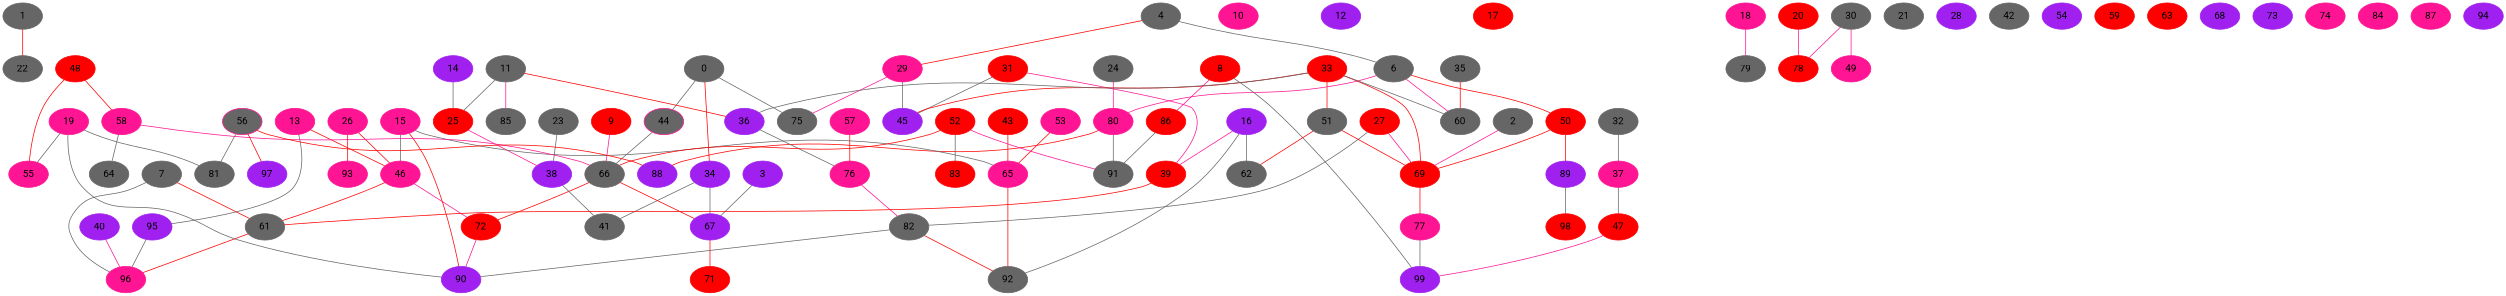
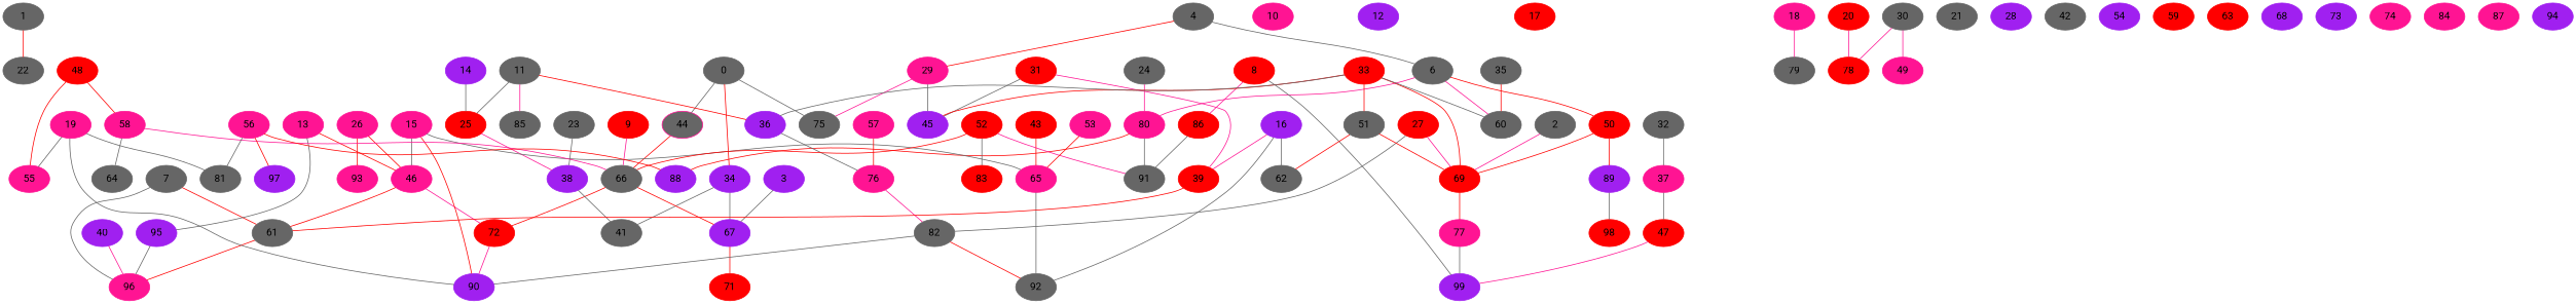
  graph {
    fontname=Roboto
    node [color=gray40 fontname=Roboto style=filled]
    edge [color=gray40 fontname=Roboto]
    1
    22
    69 [color=red]
    2
    77 [color=deeppink]
    3 [color=purple]
    67 [color=purple]
    71 [color=red]
    4
    6
    29 [color=deeppink]
    50 [color=red]
    60
    80 [color=deeppink]
    75
    45 [color=purple]
    n17 [label=0]
    34 [color=purple]
    44 [color=deeppink fillcolor=gray40]
    41
    66
    89 [color=purple]
    91
    88 [color=purple]
    7
    61
    96 [color=deeppink]
    8 [color=red]
    86 [color=red]
    99 [color=purple]
    9 [color=red]
    72 [color=red]
    10 [color=deeppink]
    25 [color=red]
    11
    36 [color=purple]
    85
    38 [color=purple]
    76 [color=deeppink]
    12 [color=purple]
    13 [color=deeppink]
    46 [color=deeppink]
    95 [color=purple]
    14 [color=purple]
    15 [color=deeppink]
    65 [color=deeppink]
    90 [color=purple]
    92
    16 [color=purple]
    39 [color=red]
    62
    17 [color=red]
    18 [color=deeppink]
    79
    19 [color=deeppink]
    55 [color=deeppink]
    81
    20 [color=red]
    78 [color=red]
    21
    23
    24
    26 [color=deeppink]
    93 [color=deeppink]
    27 [color=red]
    82
    28 [color=purple]
    30
    49 [color=deeppink]
    31 [color=red]
    37 [color=deeppink]
    32
    47 [color=red]
    33 [color=red]
    51
    35
    40 [color=purple]
    42
    43 [color=red]
    48 [color=red]
    58 [color=deeppink]
    64
    98 [color=red]
    52 [color=red]
    83 [color=red]
    53 [color=deeppink]
    54 [color=purple]
-   56 [color=deeppink fillcolor=gray40]
+   56 [color=deeppink]
    97 [color=purple]
    57 [color=deeppink]
    59 [color=red]
    63 [color=red]
    68 [color=purple]
    73 [color=purple]
    74 [color=deeppink]
    84 [color=deeppink]
    87 [color=deeppink]
    94 [color=purple]
    1 -- 22 [color=red]
    69 -- 77 [color=red]
    2 -- 69 [color=deeppink]
    77 -- 99
    3 -- 67
    67 -- 71 [color=red]
    4 -- 6
    4 -- 29 [color=red]
    6 -- 50 [color=red]
    6 -- 60 [color=deeppink]
    6 -- 80 [color=deeppink]
    29 -- 75 [color=deeppink]
    29 -- 45
    50 -- 69 [color=red]
    50 -- 89 [color=red]
    80 -- 91
    80 -- 88 [color=red]
    n17 -- 75
    n17 -- 34 [color=red]
    n17 -- 44
    34 -- 67
    34 -- 41
-   44 -- 66
+   44 -- 66 [color=red]
    66 -- 67 [color=red]
    66 -- 72 [color=red]
    89 -- 98
    7 -- 61 [color=red]
    7 -- 96
    61 -- 96 [color=red]
    8 -- 86 [color=deeppink]
    8 -- 99
    86 -- 91
    9 -- 66 [color=deeppink]
    72 -- 90 [color=deeppink]
    25 -- 38 [color=deeppink]
    11 -- 25
    11 -- 36 [color=red]
    11 -- 85 [color=deeppink]
    36 -- 76
    38 -- 41
    76 -- 82 [color=deeppink]
    13 -- 46 [color=red]
    13 -- 95
    46 -- 61 [color=red]
    46 -- 72 [color=deeppink]
    95 -- 96
    14 -- 25
    15 -- 46
    15 -- 65
    15 -- 90 [color=red]
-   65 -- 92 [color=red]
+   65 -- 92
    16 -- 92
    16 -- 39 [color=deeppink]
    16 -- 62
    39 -- 61 [color=red]
    18 -- 79 [color=deeppink]
    19 -- 90
    19 -- 55
    19 -- 81
    20 -- 78 [color=deeppink]
    23 -- 38
    24 -- 80 [color=deeppink]
    26 -- 46 [color=red]
    26 -- 93 [color=red]
    27 -- 69 [color=deeppink]
    27 -- 82
    82 -- 90
    82 -- 92 [color=red]
    30 -- 78 [color=deeppink]
    30 -- 49 [color=deeppink]
    31 -- 45
    31 -- 39 [color=deeppink]
    37 -- 47
    32 -- 37
    47 -- 99 [color=deeppink]
    33 -- 69 [color=red]
    33 -- 60
    33 -- 45 [color=red]
    33 -- 36
    33 -- 51 [color=red]
    51 -- 69 [color=red]
    51 -- 62 [color=red]
    35 -- 60 [color=red]
    40 -- 96 [color=deeppink]
    43 -- 65 [color=red]
    48 -- 55 [color=red]
    48 -- 58 [color=red]
    58 -- 66 [color=deeppink]
    58 -- 64
    52 -- 66 [color=red]
    52 -- 91 [color=deeppink]
    52 -- 83
    53 -- 65 [color=red]
    56 -- 88 [color=red]
    56 -- 81
    56 -- 97 [color=red]
    57 -- 76 [color=red]
  }
